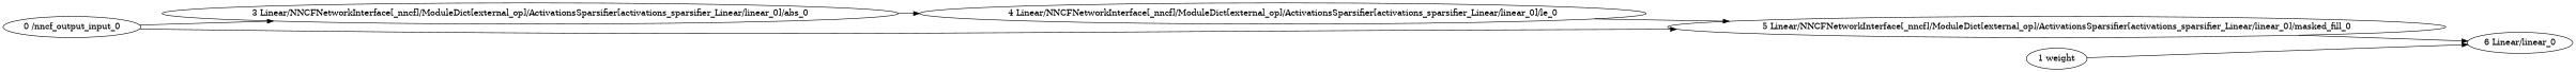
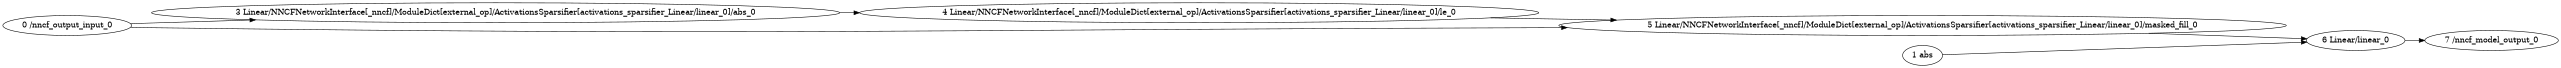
  strict digraph {
    rankdir=LR
    n1 [label="0 /nncf_output_input_0" type=nncf_model_input]
    "3 Linear/NNCFNetworkInterface[_nncf]/ModuleDict[external_op]/ActivationsSparsifier[activations_sparsifier_Linear/linear_0]/abs_0" [type=abs]
    "5 Linear/NNCFNetworkInterface[_nncf]/ModuleDict[external_op]/ActivationsSparsifier[activations_sparsifier_Linear/linear_0]/masked_fill_0" [type=masked_fill]
    "4 Linear/NNCFNetworkInterface[_nncf]/ModuleDict[external_op]/ActivationsSparsifier[activations_sparsifier_Linear/linear_0]/le_0" [type=le]
    "6 Linear/linear_0" [type=linear]
-   "1 weight" [type=nncf_model_const]
+   "1 weight" [type=nncf_model_const label="1 abs"]
+   "7 /nncf_model_output_0" [type=nncf_model_output]
    n1 -> "3 Linear/NNCFNetworkInterface[_nncf]/ModuleDict[external_op]/ActivationsSparsifier[activations_sparsifier_Linear/linear_0]/abs_0"
    n1 -> "5 Linear/NNCFNetworkInterface[_nncf]/ModuleDict[external_op]/ActivationsSparsifier[activations_sparsifier_Linear/linear_0]/masked_fill_0"
    "3 Linear/NNCFNetworkInterface[_nncf]/ModuleDict[external_op]/ActivationsSparsifier[activations_sparsifier_Linear/linear_0]/abs_0" -> "4 Linear/NNCFNetworkInterface[_nncf]/ModuleDict[external_op]/ActivationsSparsifier[activations_sparsifier_Linear/linear_0]/le_0"
    "5 Linear/NNCFNetworkInterface[_nncf]/ModuleDict[external_op]/ActivationsSparsifier[activations_sparsifier_Linear/linear_0]/masked_fill_0" -> "6 Linear/linear_0"
    "4 Linear/NNCFNetworkInterface[_nncf]/ModuleDict[external_op]/ActivationsSparsifier[activations_sparsifier_Linear/linear_0]/le_0" -> "5 Linear/NNCFNetworkInterface[_nncf]/ModuleDict[external_op]/ActivationsSparsifier[activations_sparsifier_Linear/linear_0]/masked_fill_0"
+   "6 Linear/linear_0" -> "7 /nncf_model_output_0"
    "1 weight" -> "6 Linear/linear_0"
  }
